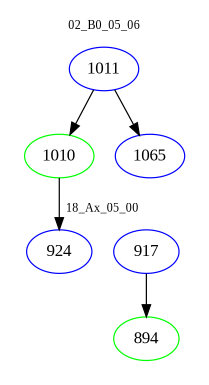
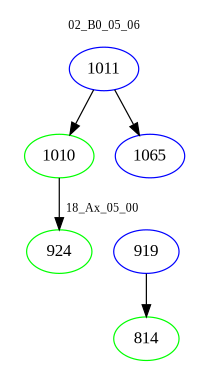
  digraph {
    fontname="Liberation Serif"
    node [color=blue fontname="Liberation Serif"]
    edge [color=black fontname="Liberation Serif"]
-   n1 [label=917]
-   n2 [color=green label=894]
-   n3 [label=924]
+   n1 [label=919]
+   n2 [color=green label=814]
+   n3 [color=green label=924]
    n4 [label=1011]
    n5 [color=green label=1010]
    n6 [label=1065]
    subgraph cluster_1 {
      color=white
      fontsize=10
      label="18_Ax_05_00"
      n1
      n2
      n3
    }
    subgraph cluster_2 {
      color=white
      fontsize=10
      label="02_B0_05_06"
      n4
      n5
      n6
    }
    n1 -> n2
    n4 -> n5
    n4 -> n6
    n5 -> n3
  }
